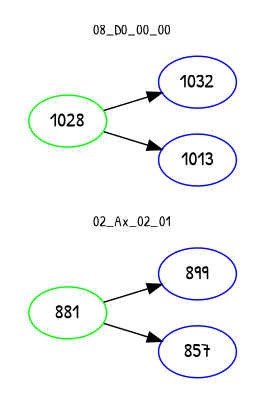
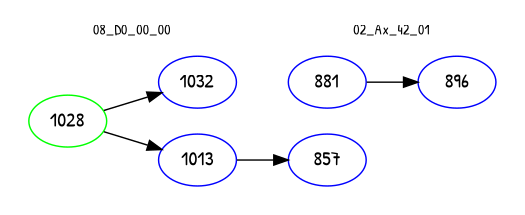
  digraph {
    fontname="Patrick Hand"
    rankdir=LR
    node [color=blue fontname="Patrick Hand"]
    edge [color=black fontname="Patrick Hand"]
-   n1 [color=green label=881]
+   n1 [label=881]
    n2 [label=857]
-   n3 [label=899]
+   n3 [label=896]
    n4 [color=green label=1028]
    n5 [label=1013]
    n6 [label=1032]
    subgraph cluster_1 {
      color=white
      fontsize=10
-     label="02_Ax_02_01"
+     label="02_Ax_42_01"
      n1
      n2
      n3
    }
    subgraph cluster_2 {
      color=white
      fontsize=10
      label="08_D0_00_00"
      n4
      n5
      n6
    }
-   n1 -> n2
+   n5 -> n2
    n1 -> n3
    n4 -> n5
    n4 -> n6
  }
